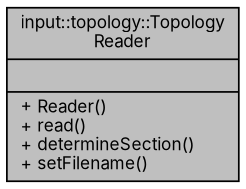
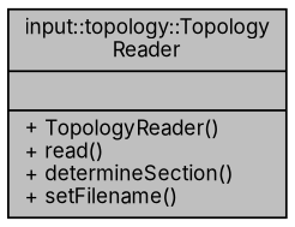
  digraph {
    fontname=Inter
-   n1 [color=black fillcolor=grey75 fontcolor=black fontname=Inter fontsize=10 height=0.2 label="{input::topology::Topology\lReader\n||+ Reader()\l+ read()\l+ determineSection()\l+ setFilename()\l}" shape=record style=filled width=0.4]
+   n1 [color=black fillcolor=grey75 fontcolor=black fontname=Inter fontsize=10 height=0.2 label="{input::topology::Topology\lReader\n||+ TopologyReader()\l+ read()\l+ determineSection()\l+ setFilename()\l}" shape=record style=filled width=0.4]
  }
